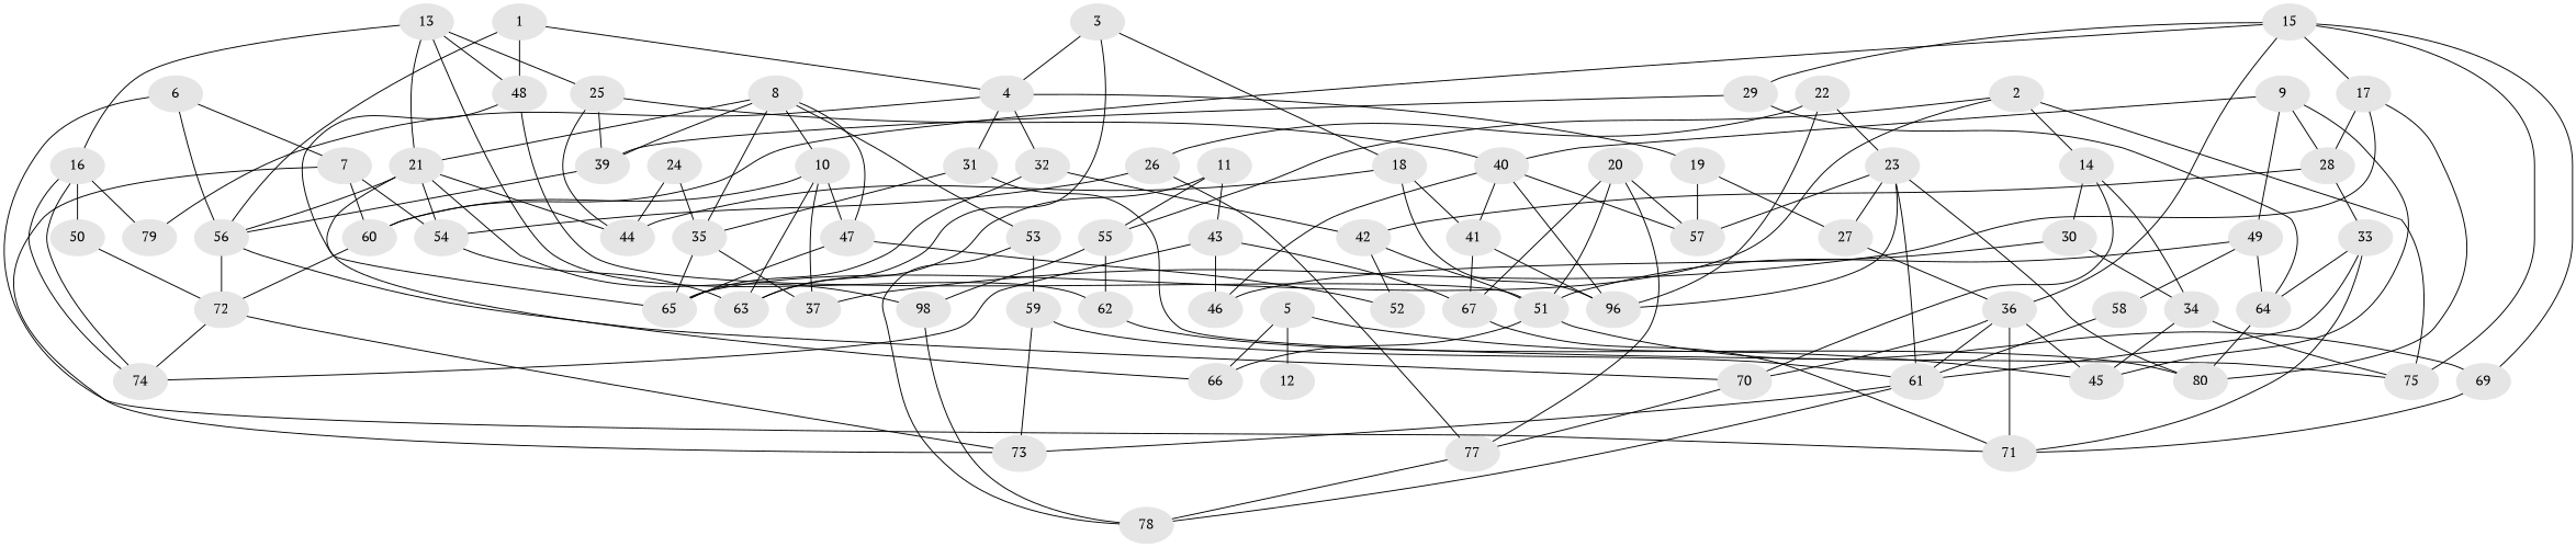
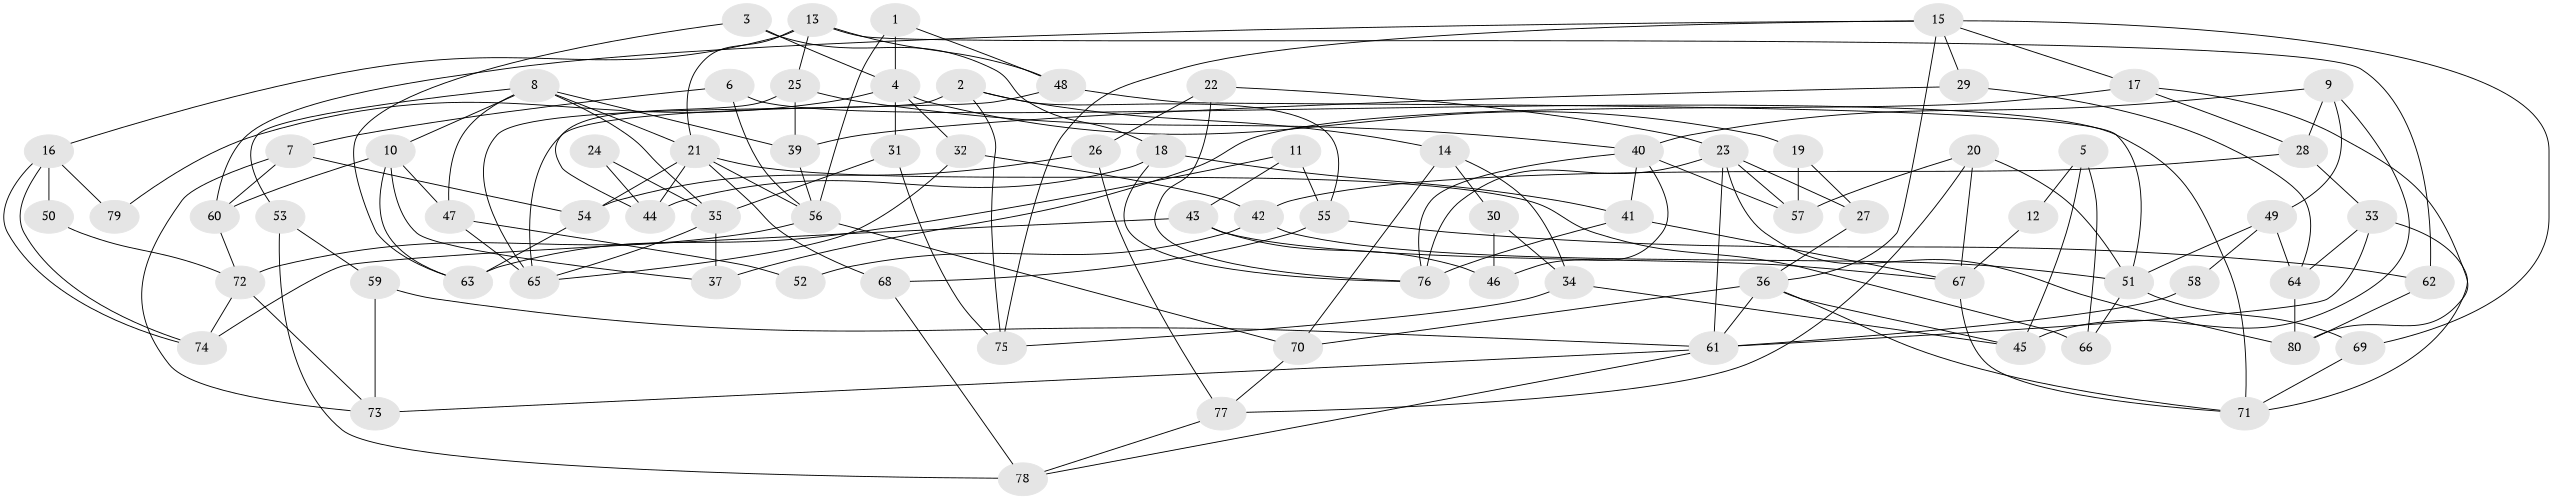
  graph {
    fontname="PT Serif"
    node [color=gray90 fontname="PT Serif" style=filled]
    edge [fontname="PT Serif"]
    1
    4
    48
    56
    19
    31
    32
    79
    65
    51
    70
    72
    2
    14
    55
    75
    30
    34
    62
-   68 [label=98]
+   68
    3
    18
    63
    44
    41
-   76 [label=96]
+   76
    27
    57
    35
    42
    5
    12
    45
    66
    67
    6
    7
    71
    54
    60
    73
    8
    10
    21
    39
    47
    53
    37
    52
    59
    78
    9
    28
    40
    49
    33
    46
    64
    58
    11
    43
    74
    13
    16
    25
    50
    80
    77
    15
    17
    29
    36
    69
    61
    20
    22
    23
    26
    24
    1 -- 4
    1 -- 48
    1 -- 56
    4 -- 19
    4 -- 31
    4 -- 32
    4 -- 79
    48 -- 65
    48 -- 51
    56 -- 70
    56 -- 72
    19 -- 27
    19 -- 57
    31 -- 75
    31 -- 35
    32 -- 65
    32 -- 42
    51 -- 66
    51 -- 69
    70 -- 77
    72 -- 73
    72 -- 74
    2 -- 65
    2 -- 14
    2 -- 55
    2 -- 75
    14 -- 70
    14 -- 30
    14 -- 34
    55 -- 62
    55 -- 68
    30 -- 34
    30 -- 46
    34 -- 75
    34 -- 45
    62 -- 80
    68 -- 78
    3 -- 4
    3 -- 18
    3 -- 63
    18 -- 44
    18 -- 41
    18 -- 76
    41 -- 76
    41 -- 67
    27 -- 36
    35 -- 65
    35 -- 37
    42 -- 51
    42 -- 52
    5 -- 12
    5 -- 45
    5 -- 66
+   12 -- 67
    67 -- 71
    6 -- 56
    6 -- 7
    6 -- 71
    7 -- 54
    7 -- 60
    7 -- 73
    54 -- 63
    60 -- 72
    8 -- 35
    8 -- 10
    8 -- 21
    8 -- 39
    8 -- 47
    8 -- 53
    10 -- 63
    10 -- 60
    10 -- 47
    10 -- 37
    21 -- 56
    21 -- 68
    21 -- 44
    21 -- 66
    21 -- 54
    39 -- 56
    47 -- 65
    47 -- 52
    53 -- 59
    53 -- 78
    59 -- 73
    59 -- 61
    9 -- 45
    9 -- 28
    9 -- 40
    9 -- 49
    28 -- 42
    28 -- 33
    40 -- 41
    40 -- 76
    40 -- 57
    40 -- 46
    49 -- 51
    49 -- 64
    49 -- 58
    33 -- 71
    33 -- 64
    33 -- 61
    64 -- 80
    58 -- 61
    11 -- 55
    11 -- 63
    11 -- 43
    43 -- 67
    43 -- 46
    43 -- 74
    13 -- 48
    13 -- 62
    13 -- 21
    13 -- 16
    13 -- 25
    16 -- 79
    16 -- 74
    16 -- 74
    16 -- 50
    25 -- 44
    25 -- 39
    25 -- 40
    50 -- 72
    77 -- 78
    15 -- 75
    15 -- 60
    15 -- 17
    15 -- 29
    15 -- 36
    15 -- 69
    17 -- 37
    17 -- 28
    17 -- 80
    29 -- 39
    29 -- 64
    36 -- 70
    36 -- 45
    36 -- 71
    36 -- 61
    69 -- 71
    61 -- 73
    61 -- 78
    20 -- 51
    20 -- 57
    20 -- 67
    20 -- 77
    22 -- 76
    22 -- 23
    22 -- 26
    23 -- 76
    23 -- 27
    23 -- 57
    23 -- 80
    23 -- 61
    26 -- 54
    26 -- 77
    24 -- 44
    24 -- 35
  }
